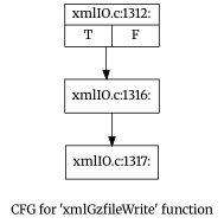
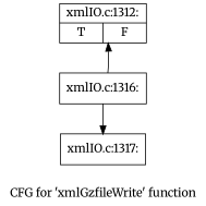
  digraph {
    fontname=Merriweather
    label="CFG for 'xmlGzfileWrite' function"
    node [fontname=Merriweather shape=record]
    edge [fontname=Merriweather]
    n1 [label="{xmlIO.c:1312:|{<s0>T|<s1>F}}"]
    n2 [label="{xmlIO.c:1316:}"]
    n3 [label="{xmlIO.c:1317:}"]
-   n1 -> n2
+   n2 -> n1
    n2 -> n3
  }
